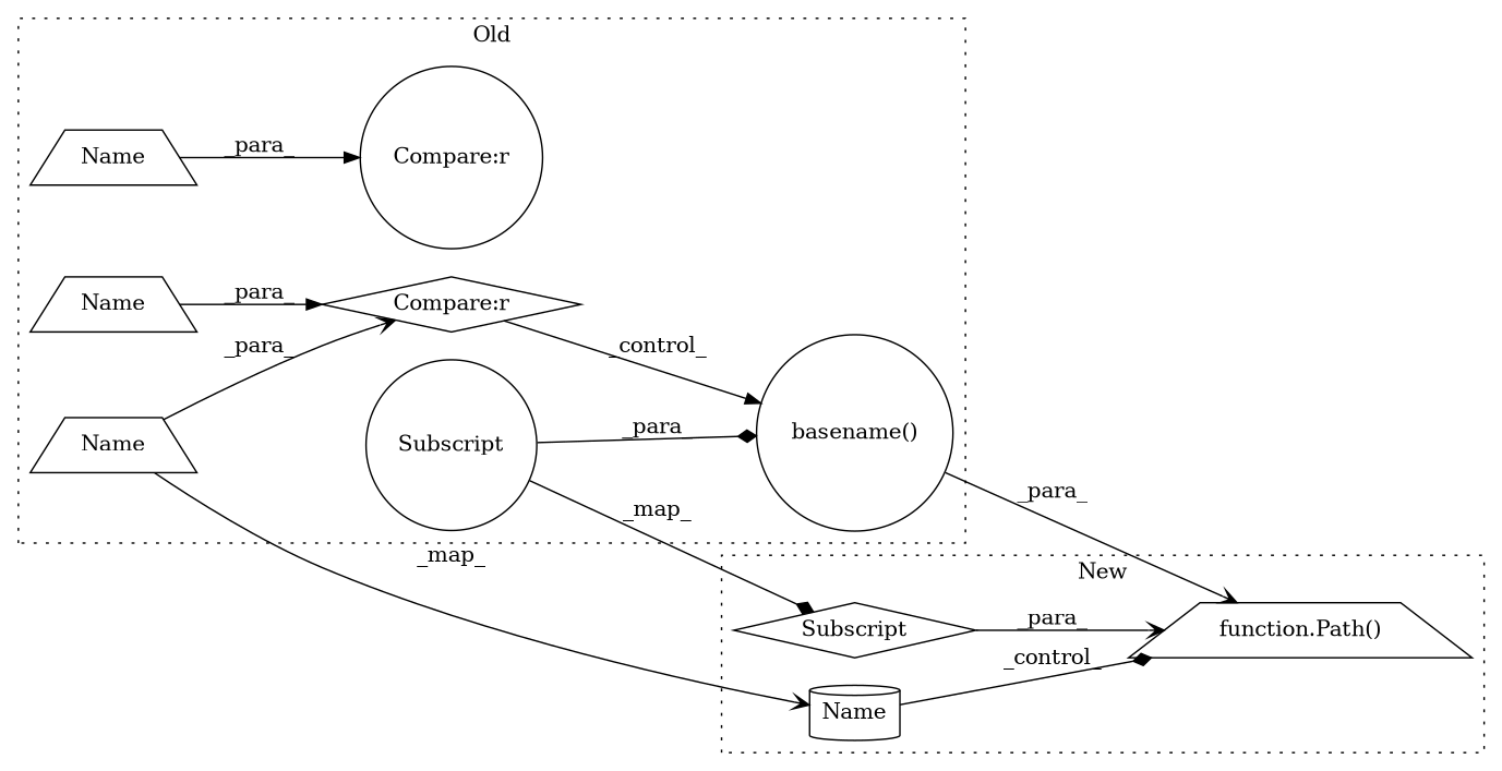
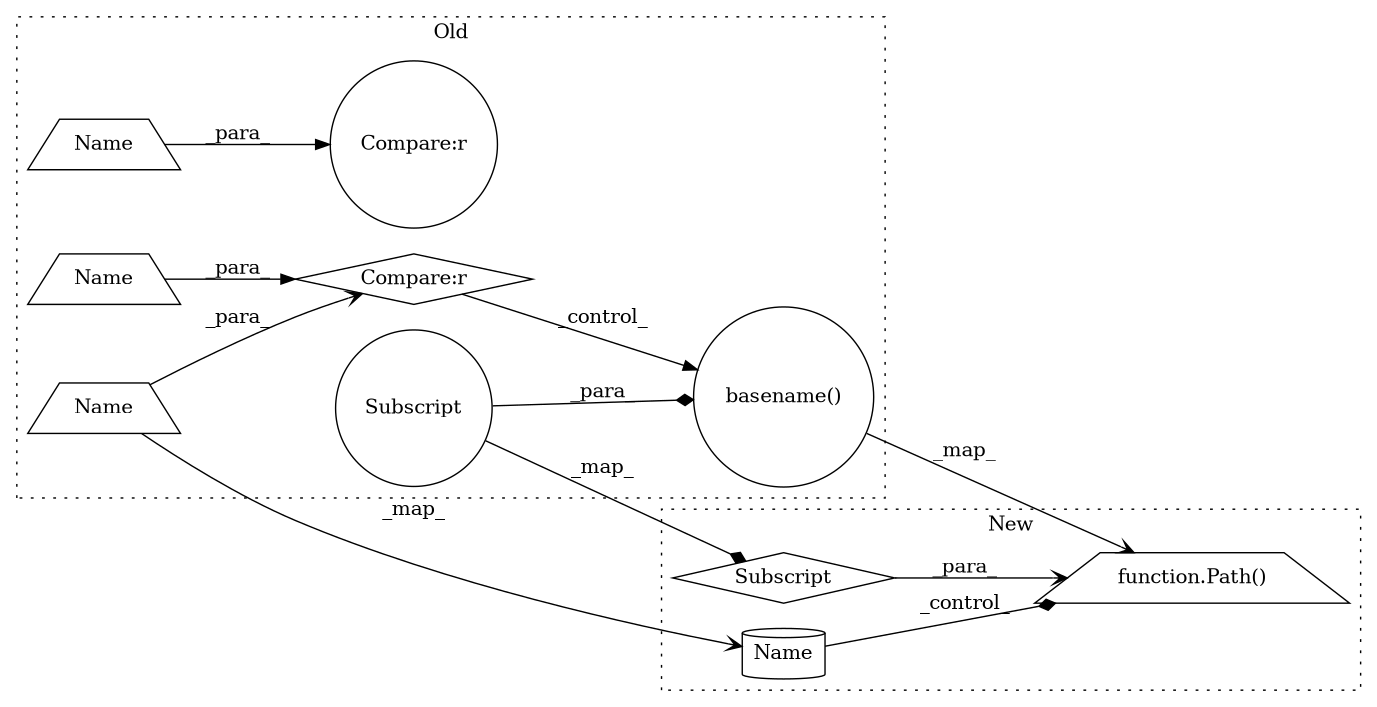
  digraph {
    rankdir=LR
    node [a=87 l="8,0" s=6021 shape=trapezium]
    edge [arrowhead=vee]
    n1 [a=75 l="17,1" label="basename()" s="6060,6085" shape=circle]
    n2 [a=63 label=Subscript s="6077,0" shape=circle]
    n3 [a=40 l=17 label="Compare:r" shape=diamond]
    n4 [a=40 l=17 label="Compare:r" s=6500 shape=circle]
    n5 [l=4 label=Name s=6513]
    n6 [l=4 label=Name s=6034]
    n7 [l=5 label=Name]
    n8 [a=75 l="5,1" label="function.Path()" s="6050,6063"]
    n9 [a=63 label=Subscript s="6055,0" shape=diamond]
    n10 [l=5 label=Name s=6023 shape=cylinder]
    subgraph cluster_1 {
      label=Old
      style=dotted
      n1
      n2
      n3
      n4
      n5
      n6
      n7
    }
    subgraph cluster_2 {
      label=New
      style=dotted
      n8
      n9
      n10
    }
-   n1 -> n8 [label=_para_]
+   n1 -> n8 [label=_map_]
    n2 -> n1 [label=_para_ arrowhead=diamond]
    n2 -> n9 [label=_map_ arrowhead=diamond]
    n3 -> n1 [label=_control_ arrowhead=normal]
    n5 -> n4 [label=_para_ arrowhead=normal]
    n6 -> n3 [label=_para_ arrowhead=normal]
    n7 -> n3 [label=_para_]
    n7 -> n10 [label=_map_]
    n9 -> n8 [label=_para_]
    n10 -> n8 [label=_control_ arrowhead=diamond]
  }
